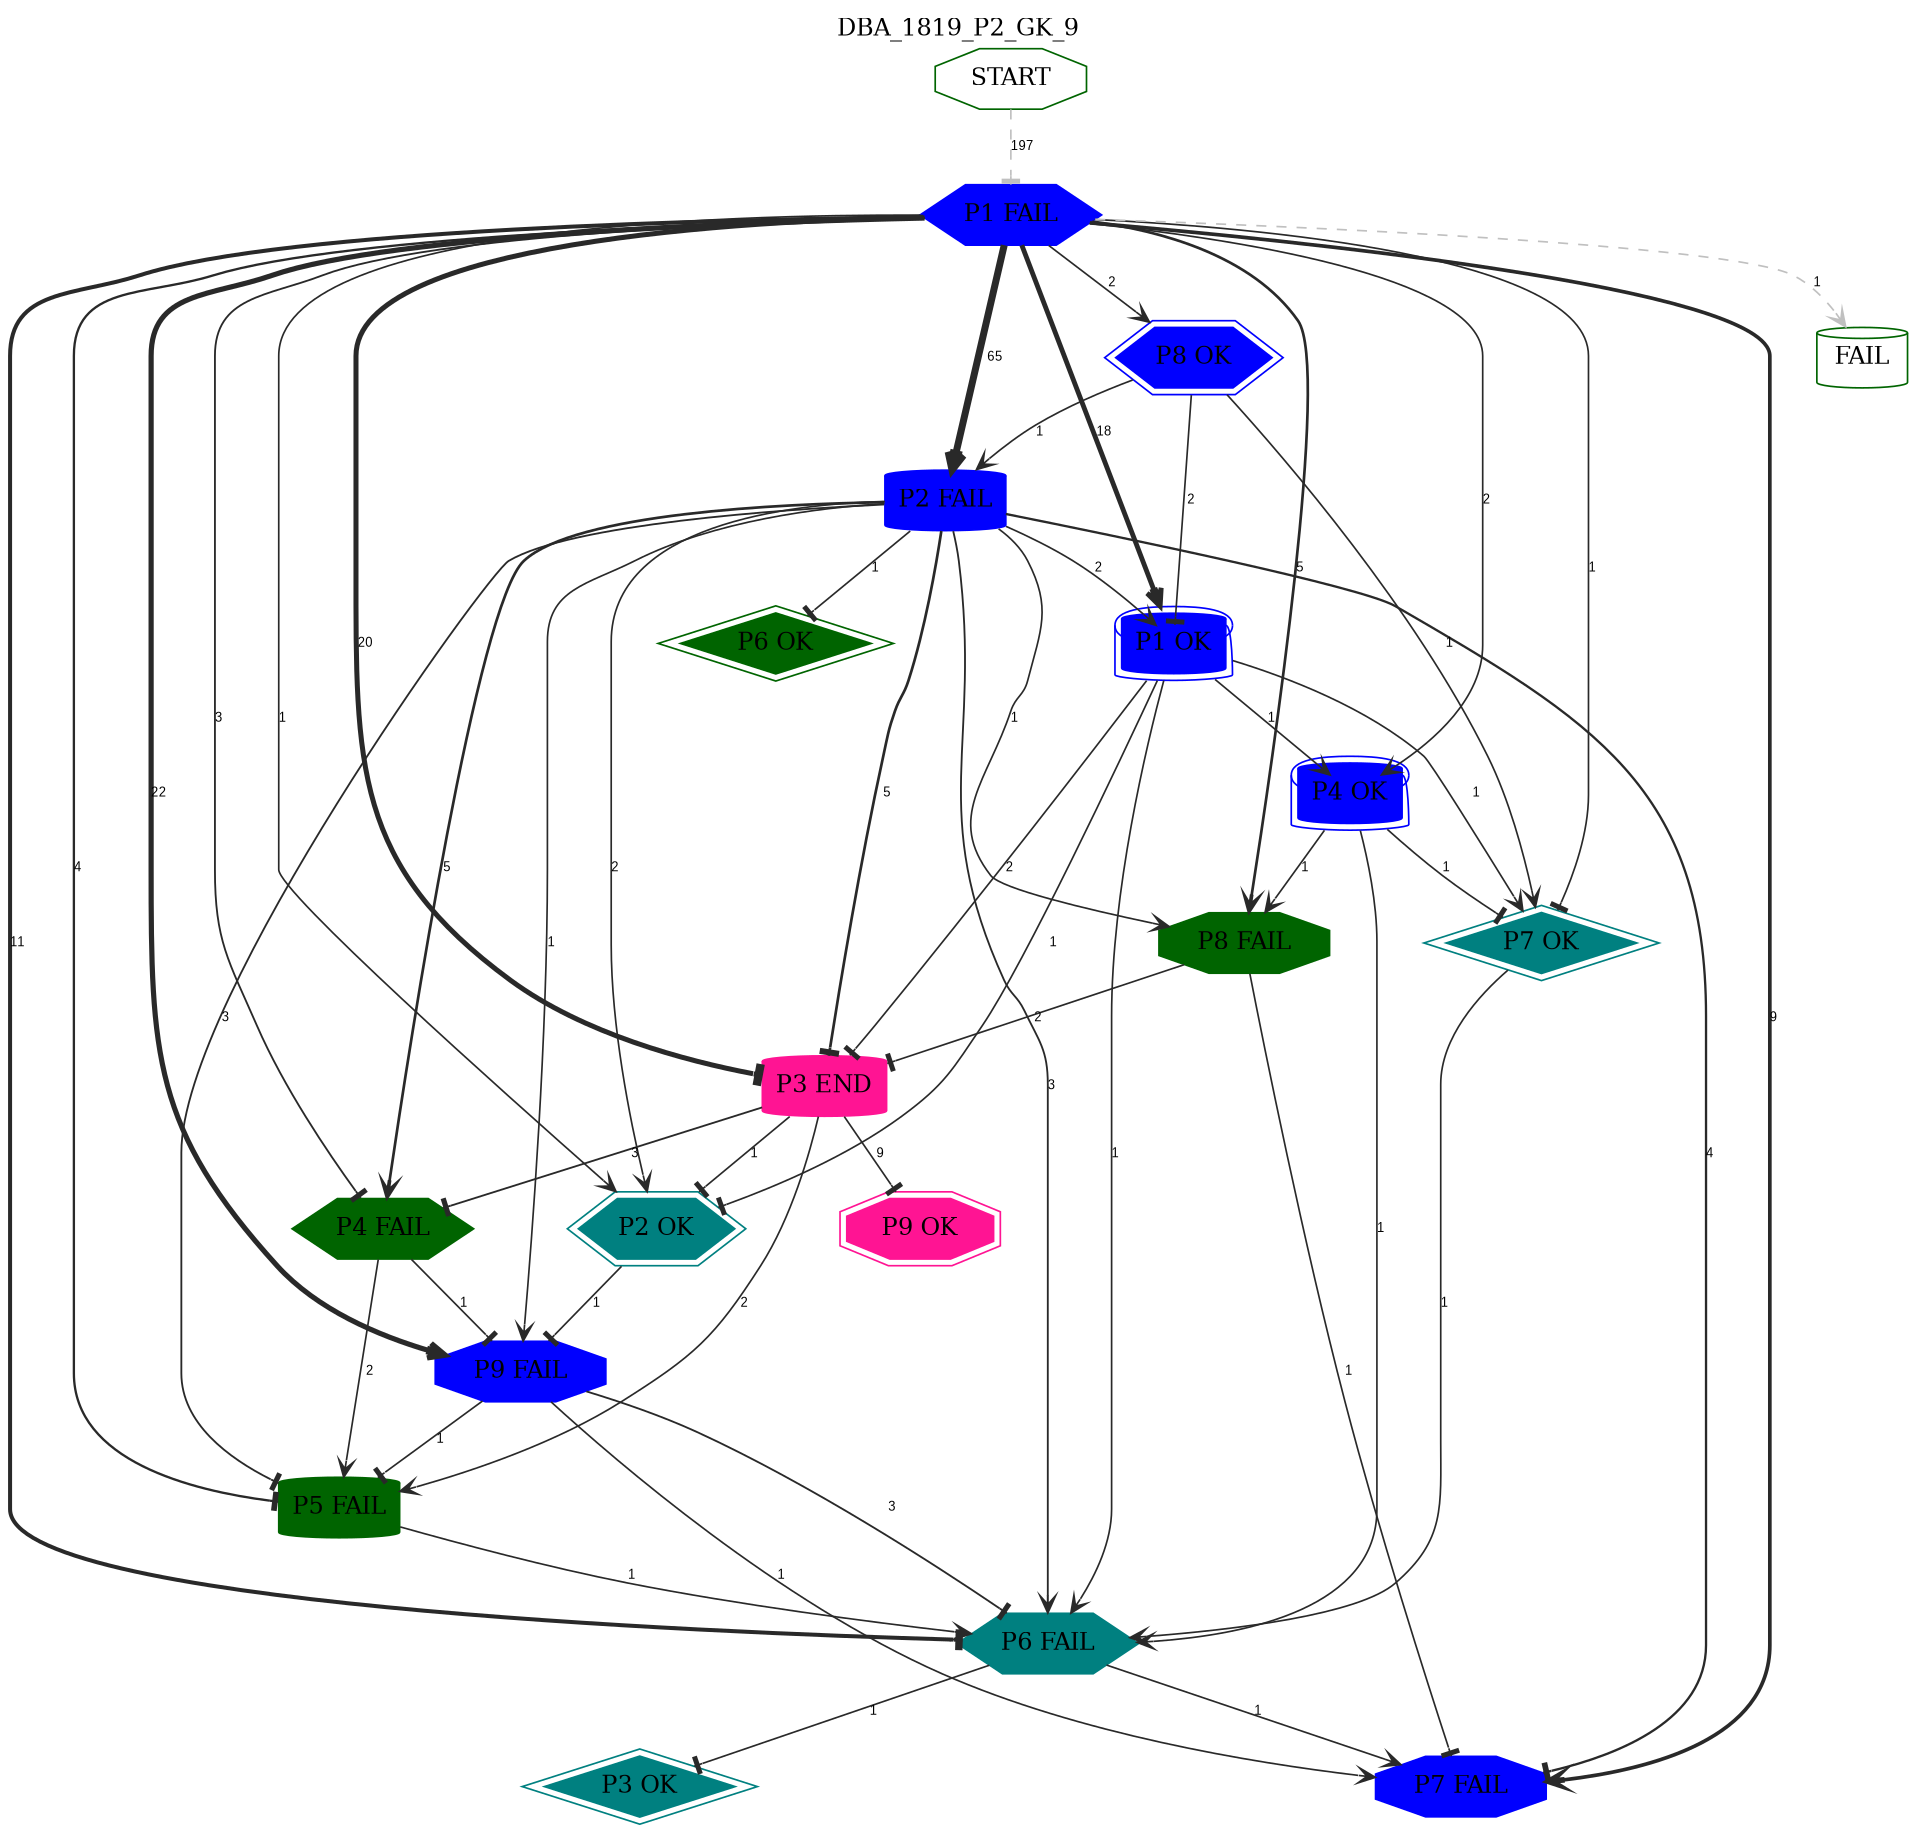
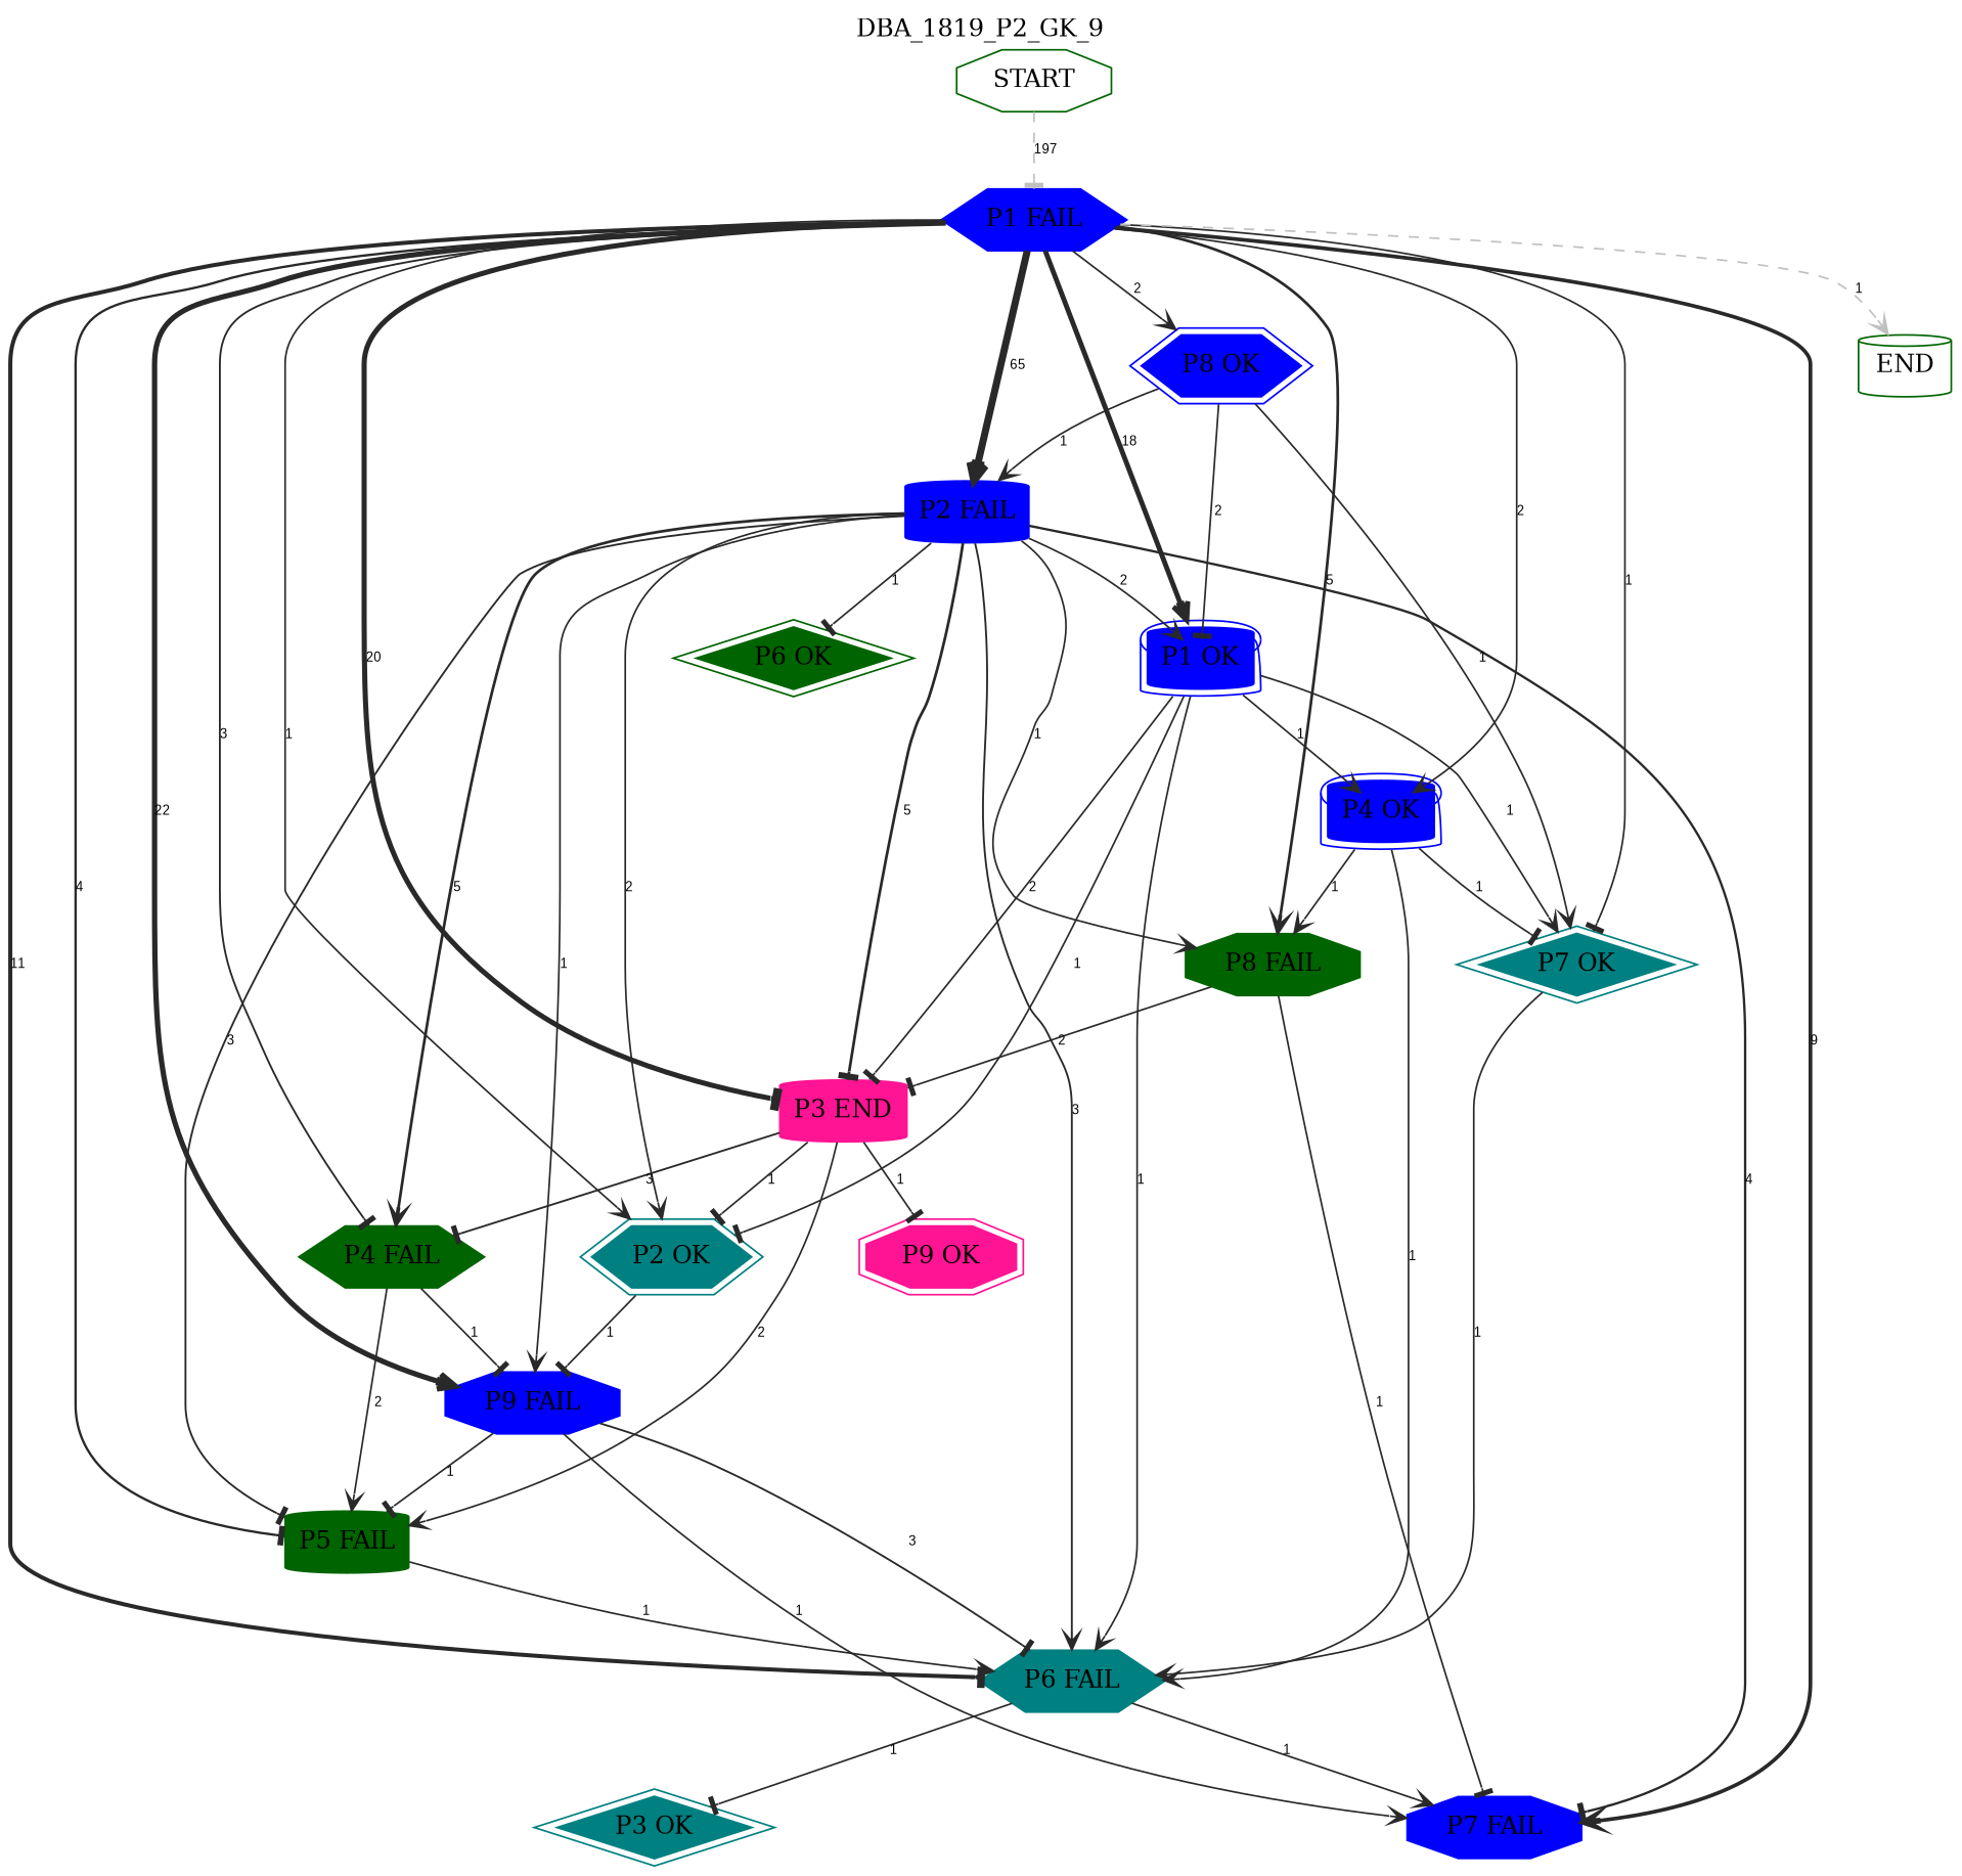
  digraph {
    label=DBA_1819_P2_GK_9
    labelloc=t
    node [color=blue shape=cylinder style=filled]
    edge [arrowhead=vee color=grey16 fontname=Arial fontsize=8 labelfloat=false penwidth=1]
    START [color=darkgreen fillcolor=white shape=octagon]
    "P1 FAIL" [shape=hexagon]
    "P2 FAIL"
    "P9 FAIL" [shape=octagon]
    n5 [color=deeppink label="P3 END"]
    "P4 FAIL" [color=darkgreen shape=hexagon]
    "P8 FAIL" [color=darkgreen shape=octagon]
    "P7 FAIL" [shape=octagon]
    "P5 FAIL" [color=darkgreen]
    "P6 FAIL" [color=teal shape=hexagon]
    "P1 OK" [peripheries=2]
    "P2 OK" [color=teal peripheries=2 shape=hexagon]
    "P8 OK" [peripheries=2 shape=hexagon]
    "P7 OK" [color=teal peripheries=2 shape=diamond]
    "P4 OK" [peripheries=2]
-   END [color=darkgreen fillcolor=white label=FAIL]
+   END [color=darkgreen fillcolor=white]
    "P6 OK" [color=darkgreen peripheries=2 shape=diamond]
    "P9 OK" [color=deeppink peripheries=2 shape=octagon]
    "P3 OK" [color=teal peripheries=2 shape=diamond]
    START -> "P1 FAIL" [arrowhead=tee color=grey label=197 style=dashed penwidth=""]
    "P1 FAIL" -> "P2 FAIL" [label=65 penwidth=4.17438726989564]
    "P1 FAIL" -> "P9 FAIL" [label=22 penwidth=3.09104245335832]
    "P1 FAIL" -> n5 [arrowhead=tee label=20 penwidth=2.99573227355399]
    "P1 FAIL" -> "P4 FAIL" [arrowhead=tee label=3 penwidth=1.09861228866811]
    "P1 FAIL" -> "P8 FAIL" [label=5 penwidth=1.6094379124341]
    "P1 FAIL" -> "P7 FAIL" [label=9 penwidth=2.19722457733622]
    "P1 FAIL" -> "P5 FAIL" [arrowhead=tee label=4 penwidth=1.38629436111989]
    "P1 FAIL" -> "P6 FAIL" [arrowhead=tee label=11 penwidth=2.39789527279837]
    "P1 FAIL" -> "P1 OK" [label=18 penwidth=2.89037175789616]
    "P1 FAIL" -> "P2 OK" [label=1]
    "P1 FAIL" -> "P8 OK" [label=2]
    "P1 FAIL" -> "P7 OK" [arrowhead=tee label=1]
    "P1 FAIL" -> "P4 OK" [label=2]
    "P1 FAIL" -> END [color=grey label=1 style=dashed penwidth=""]
    "P2 FAIL" -> "P9 FAIL" [label=1]
    "P2 FAIL" -> n5 [arrowhead=tee label=5 penwidth=1.6094379124341]
    "P2 FAIL" -> "P4 FAIL" [label=5 penwidth=1.6094379124341]
    "P2 FAIL" -> "P8 FAIL" [label=1]
    "P2 FAIL" -> "P7 FAIL" [arrowhead=tee label=4 penwidth=1.38629436111989]
    "P2 FAIL" -> "P5 FAIL" [arrowhead=tee label=3 penwidth=1.09861228866811]
    "P2 FAIL" -> "P6 FAIL" [label=3 penwidth=1.09861228866811]
    "P2 FAIL" -> "P1 OK" [label=2]
    "P2 FAIL" -> "P2 OK" [label=2]
    "P2 FAIL" -> "P6 OK" [arrowhead=tee label=1]
    "P9 FAIL" -> "P7 FAIL" [label=1]
    "P9 FAIL" -> "P5 FAIL" [arrowhead=tee label=1]
    "P9 FAIL" -> "P6 FAIL" [arrowhead=tee label=3 penwidth=1.09861228866811]
    n5 -> "P4 FAIL" [arrowhead=tee label=3 penwidth=1.09861228866811]
    n5 -> "P5 FAIL" [label=2]
    n5 -> "P2 OK" [arrowhead=tee label=1]
-   n5 -> "P9 OK" [arrowhead=tee label=9]
+   n5 -> "P9 OK" [arrowhead=tee label=1]
    "P4 FAIL" -> "P9 FAIL" [arrowhead=tee label=1]
    "P4 FAIL" -> "P5 FAIL" [label=2]
    "P8 FAIL" -> n5 [arrowhead=tee label=2]
    "P8 FAIL" -> "P7 FAIL" [arrowhead=tee label=1]
    "P5 FAIL" -> "P6 FAIL" [label=1]
    "P6 FAIL" -> "P7 FAIL" [label=1]
    "P6 FAIL" -> "P3 OK" [arrowhead=tee label=1]
    "P1 OK" -> n5 [arrowhead=tee label=2]
    "P1 OK" -> "P6 FAIL" [label=1]
    "P1 OK" -> "P2 OK" [arrowhead=tee label=1]
    "P1 OK" -> "P7 OK" [label=1]
    "P1 OK" -> "P4 OK" [label=1]
    "P2 OK" -> "P9 FAIL" [arrowhead=tee label=1]
    "P8 OK" -> "P2 FAIL" [label=1]
    "P8 OK" -> "P1 OK" [arrowhead=tee label=2]
    "P8 OK" -> "P7 OK" [label=1]
    "P7 OK" -> "P6 FAIL" [label=1]
    "P4 OK" -> "P8 FAIL" [label=1]
    "P4 OK" -> "P6 FAIL" [label=1]
    "P4 OK" -> "P7 OK" [arrowhead=tee label=1]
  }
